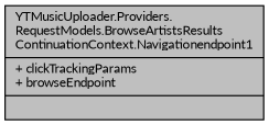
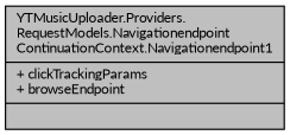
  digraph {
    fontname=Lato
-   n1 [color=black fillcolor=grey75 fontcolor=black fontname=Lato fontsize=10 height=0.2 label="{YTMusicUploader.Providers.\lRequestModels.BrowseArtistsResults\lContinuationContext.Navigationendpoint1\n|+ clickTrackingParams\l+ browseEndpoint\l|}" shape=record style=filled width=0.4]
+   n1 [color=black fillcolor=grey75 fontcolor=black fontname=Lato fontsize=10 height=0.2 label="{YTMusicUploader.Providers.\lRequestModels.Navigationendpoint\lContinuationContext.Navigationendpoint1\n|+ clickTrackingParams\l+ browseEndpoint\l|}" shape=record style=filled width=0.4]
  }
